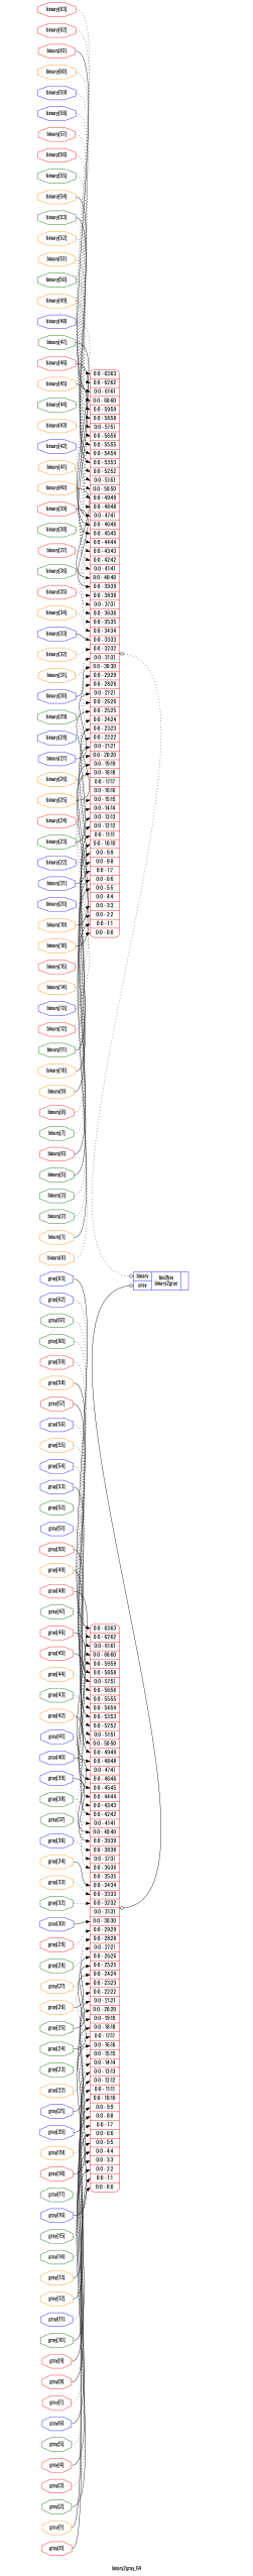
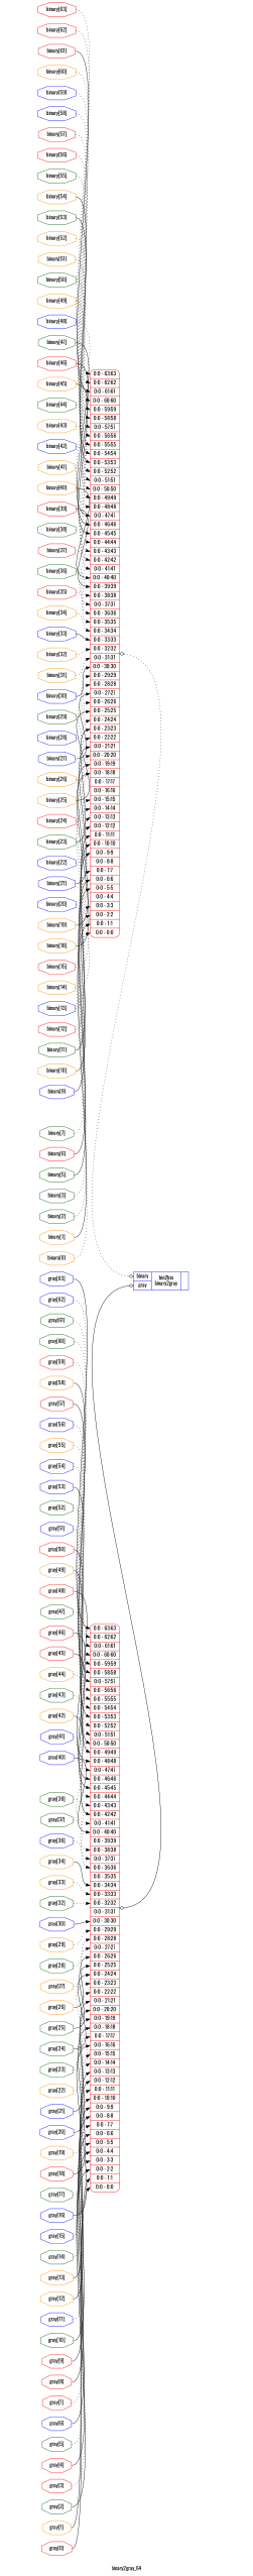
  digraph {
    fontname=Oswald
    label=binary2gray_64
    rankdir=LR
    remincross=true
    node [color=darkorange fontcolor=black fontname=Oswald shape=octagon]
    edge [color=black fontname=Oswald headport="s0:w" style=dotted tailport=e]
    n1 [label="binary[0]"]
    n2 [color=red label="<s63> 0:0 - 63:63 |<s62> 0:0 - 62:62 |<s61> 0:0 - 61:61 |<s60> 0:0 - 60:60 |<s59> 0:0 - 59:59 |<s58> 0:0 - 58:58 |<s57> 0:0 - 57:57 |<s56> 0:0 - 56:56 |<s55> 0:0 - 55:55 |<s54> 0:0 - 54:54 |<s53> 0:0 - 53:53 |<s52> 0:0 - 52:52 |<s51> 0:0 - 51:51 |<s50> 0:0 - 50:50 |<s49> 0:0 - 49:49 |<s48> 0:0 - 48:48 |<s47> 0:0 - 47:47 |<s46> 0:0 - 46:46 |<s45> 0:0 - 45:45 |<s44> 0:0 - 44:44 |<s43> 0:0 - 43:43 |<s42> 0:0 - 42:42 |<s41> 0:0 - 41:41 |<s40> 0:0 - 40:40 |<s39> 0:0 - 39:39 |<s38> 0:0 - 38:38 |<s37> 0:0 - 37:37 |<s36> 0:0 - 36:36 |<s35> 0:0 - 35:35 |<s34> 0:0 - 34:34 |<s33> 0:0 - 33:33 |<s32> 0:0 - 32:32 |<s31> 0:0 - 31:31 |<s30> 0:0 - 30:30 |<s29> 0:0 - 29:29 |<s28> 0:0 - 28:28 |<s27> 0:0 - 27:27 |<s26> 0:0 - 26:26 |<s25> 0:0 - 25:25 |<s24> 0:0 - 24:24 |<s23> 0:0 - 23:23 |<s22> 0:0 - 22:22 |<s21> 0:0 - 21:21 |<s20> 0:0 - 20:20 |<s19> 0:0 - 19:19 |<s18> 0:0 - 18:18 |<s17> 0:0 - 17:17 |<s16> 0:0 - 16:16 |<s15> 0:0 - 15:15 |<s14> 0:0 - 14:14 |<s13> 0:0 - 13:13 |<s12> 0:0 - 12:12 |<s11> 0:0 - 11:11 |<s10> 0:0 - 10:10 |<s9> 0:0 - 9:9 |<s8> 0:0 - 8:8 |<s7> 0:0 - 7:7 |<s6> 0:0 - 6:6 |<s5> 0:0 - 5:5 |<s4> 0:0 - 4:4 |<s3> 0:0 - 3:3 |<s2> 0:0 - 2:2 |<s1> 0:0 - 1:1 |<s0> 0:0 - 0:0 " shape=record style=rounded fontcolor=""]
    n3 [color=blue label="{{<p129> binary|<p130> gray}|bin2bin\nbinary2gray|{}}" shape=record fontcolor=""]
    n4 [label="binary[10]"]
    n5 [color=darkgreen label="binary[11]"]
    n6 [color=red label="binary[12]"]
    n7 [color=blue label="binary[13]"]
    n8 [label="binary[14]"]
    n9 [color=red label="binary[15]"]
    n10 [label="binary[18]"]
    n11 [label="binary[19]"]
    n12 [label="binary[1]"]
    n13 [color=blue label="binary[20]"]
    n14 [color=blue label="binary[21]"]
    n15 [color=blue label="binary[22]"]
    n16 [color=darkgreen label="binary[23]"]
    n17 [color=red label="binary[24]"]
    n18 [label="binary[25]"]
    n19 [label="binary[26]"]
    n20 [color=blue label="binary[27]"]
    n21 [color=blue label="binary[28]"]
    n22 [color=darkgreen label="binary[29]"]
    n23 [color=darkgreen label="binary[2]"]
    n24 [color=blue label="binary[30]"]
    n25 [label="binary[31]"]
    n26 [label="binary[32]"]
    n27 [color=blue label="binary[33]"]
    n28 [label="binary[34]"]
    n29 [color=red label="binary[35]"]
    n30 [color=darkgreen label="binary[36]"]
    n31 [color=red label="binary[37]"]
    n32 [color=darkgreen label="binary[38]"]
    n33 [color=red label="binary[39]"]
    n34 [color=darkgreen label="binary[3]"]
    n35 [label="binary[40]"]
    n36 [label="binary[41]"]
    n37 [color=blue label="binary[42]"]
    n38 [label="binary[43]"]
    n39 [color=darkgreen label="binary[44]"]
    n40 [label="binary[45]"]
    n41 [color=red label="binary[46]"]
    n42 [color=darkgreen label="binary[47]"]
    n43 [color=blue label="binary[48]"]
    n44 [label="binary[49]"]
    n45 [color=darkgreen label="binary[50]"]
    n46 [label="binary[51]"]
    n47 [label="binary[52]"]
    n48 [color=darkgreen label="binary[53]"]
    n49 [label="binary[54]"]
    n50 [color=darkgreen label="binary[55]"]
    n51 [color=red label="binary[56]"]
    n52 [color=red label="binary[57]"]
    n53 [color=blue label="binary[58]"]
    n54 [color=blue label="binary[59]"]
    n55 [color=darkgreen label="binary[5]"]
    n56 [label="binary[60]"]
    n57 [color=red label="binary[61]"]
    n58 [color=red label="binary[62]"]
    n59 [color=red label="binary[63]"]
    n60 [color=red label="binary[6]"]
    n61 [color=darkgreen label="binary[7]"]
-   n62 [color=red label="binary[8]"]
-   n63 [label="binary[9]"]
+   n63 [color=blue label="binary[9]"]
    n64 [color=red label="gray[0]"]
    n65 [color=red label="<s63> 0:0 - 63:63 |<s62> 0:0 - 62:62 |<s61> 0:0 - 61:61 |<s60> 0:0 - 60:60 |<s59> 0:0 - 59:59 |<s58> 0:0 - 58:58 |<s57> 0:0 - 57:57 |<s56> 0:0 - 56:56 |<s55> 0:0 - 55:55 |<s54> 0:0 - 54:54 |<s53> 0:0 - 53:53 |<s52> 0:0 - 52:52 |<s51> 0:0 - 51:51 |<s50> 0:0 - 50:50 |<s49> 0:0 - 49:49 |<s48> 0:0 - 48:48 |<s47> 0:0 - 47:47 |<s46> 0:0 - 46:46 |<s45> 0:0 - 45:45 |<s44> 0:0 - 44:44 |<s43> 0:0 - 43:43 |<s42> 0:0 - 42:42 |<s41> 0:0 - 41:41 |<s40> 0:0 - 40:40 |<s39> 0:0 - 39:39 |<s38> 0:0 - 38:38 |<s37> 0:0 - 37:37 |<s36> 0:0 - 36:36 |<s35> 0:0 - 35:35 |<s34> 0:0 - 34:34 |<s33> 0:0 - 33:33 |<s32> 0:0 - 32:32 |<s31> 0:0 - 31:31 |<s30> 0:0 - 30:30 |<s29> 0:0 - 29:29 |<s28> 0:0 - 28:28 |<s27> 0:0 - 27:27 |<s26> 0:0 - 26:26 |<s25> 0:0 - 25:25 |<s24> 0:0 - 24:24 |<s23> 0:0 - 23:23 |<s22> 0:0 - 22:22 |<s21> 0:0 - 21:21 |<s20> 0:0 - 20:20 |<s19> 0:0 - 19:19 |<s18> 0:0 - 18:18 |<s17> 0:0 - 17:17 |<s16> 0:0 - 16:16 |<s15> 0:0 - 15:15 |<s14> 0:0 - 14:14 |<s13> 0:0 - 13:13 |<s12> 0:0 - 12:12 |<s11> 0:0 - 11:11 |<s10> 0:0 - 10:10 |<s9> 0:0 - 9:9 |<s8> 0:0 - 8:8 |<s7> 0:0 - 7:7 |<s6> 0:0 - 6:6 |<s5> 0:0 - 5:5 |<s4> 0:0 - 4:4 |<s3> 0:0 - 3:3 |<s2> 0:0 - 2:2 |<s1> 0:0 - 1:1 |<s0> 0:0 - 0:0 " shape=record style=rounded fontcolor=""]
    n66 [color=darkgreen label="gray[10]"]
    n67 [color=blue label="gray[11]"]
    n68 [label="gray[12]"]
    n69 [label="gray[13]"]
    n70 [color=darkgreen label="gray[14]"]
-   n71 [color=darkgreen label="gray[15]"]
+   n71 [color=blue label="gray[15]"]
    n72 [color=blue label="gray[16]"]
    n73 [color=darkgreen label="gray[17]"]
    n74 [color=red label="gray[18]"]
    n75 [label="gray[19]"]
    n76 [label="gray[1]"]
    n77 [color=blue label="gray[20]"]
    n78 [color=blue label="gray[21]"]
    n79 [label="gray[22]"]
    n80 [color=darkgreen label="gray[23]"]
    n81 [color=darkgreen label="gray[24]"]
    n82 [color=darkgreen label="gray[25]"]
    n83 [label="gray[26]"]
    n84 [label="gray[27]"]
    n85 [color=darkgreen label="gray[28]"]
-   n86 [color=red label="gray[29]"]
+   n86 [label="gray[29]"]
    n87 [color=darkgreen label="gray[2]"]
    n88 [color=blue label="gray[30]"]
    n89 [color=darkgreen label="gray[32]"]
    n90 [label="gray[33]"]
    n91 [label="gray[34]"]
    n92 [color=blue label="gray[36]"]
    n93 [color=darkgreen label="gray[37]"]
    n94 [color=darkgreen label="gray[38]"]
-   n95 [color=blue label="gray[39]"]
    n96 [color=red label="gray[3]"]
    n97 [color=blue label="gray[40]"]
    n98 [color=blue label="gray[41]"]
    n99 [label="gray[42]"]
    n100 [color=darkgreen label="gray[43]"]
    n101 [label="gray[44]"]
    n102 [color=red label="gray[45]"]
    n103 [color=red label="gray[46]"]
    n104 [color=darkgreen label="gray[47]"]
    n105 [color=red label="gray[48]"]
    n106 [label="gray[49]"]
    n107 [color=red label="gray[4]"]
    n108 [color=red label="gray[50]"]
    n109 [color=blue label="gray[51]"]
    n110 [color=darkgreen label="gray[52]"]
    n111 [color=blue label="gray[53]"]
    n112 [color=blue label="gray[54]"]
    n113 [label="gray[55]"]
    n114 [color=blue label="gray[56]"]
    n115 [color=red label="gray[57]"]
    n116 [label="gray[58]"]
    n117 [color=red label="gray[59]"]
    n118 [color=darkgreen label="gray[5]"]
    n119 [color=darkgreen label="gray[60]"]
    n120 [color=darkgreen label="gray[61]"]
    n121 [color=blue label="gray[62]"]
    n122 [color=blue label="gray[63]"]
    n123 [color=blue label="gray[6]"]
    n124 [color=red label="gray[7]"]
    n125 [color=red label="gray[8]"]
    n126 [color=red label="gray[9]"]
    n1 -> n2
    n2 -> n3 [arrowhead=odiamond arrowtail=odiamond dir=both headport="p129:w"]
    n4 -> n2 [headport="s10:w" style=solid]
    n5 -> n2 [headport="s11:w" style=solid]
    n6 -> n2 [headport="s12:w"]
    n7 -> n2 [headport="s13:w"]
    n8 -> n2 [headport="s14:w"]
    n9 -> n2 [headport="s15:w"]
    n10 -> n2 [headport="s18:w" style=solid]
    n11 -> n2 [headport="s19:w" style=solid]
    n12 -> n2 [headport="s1:w" style=solid]
    n13 -> n2 [headport="s20:w"]
    n14 -> n2 [headport="s21:w" style=solid]
    n15 -> n2 [headport="s22:w"]
    n16 -> n2 [headport="s23:w" style=solid]
    n17 -> n2 [headport="s24:w"]
    n18 -> n2 [headport="s25:w" style=solid]
    n19 -> n2 [headport="s26:w"]
    n20 -> n2 [headport="s27:w" style=solid]
    n21 -> n2 [headport="s28:w"]
    n22 -> n2 [headport="s29:w"]
    n23 -> n2 [headport="s2:w"]
    n24 -> n2 [headport="s30:w" style=solid]
    n25 -> n2 [headport="s31:w"]
    n26 -> n2 [headport="s32:w"]
    n27 -> n2 [headport="s33:w" style=solid]
    n28 -> n2 [headport="s34:w"]
    n29 -> n2 [headport="s35:w"]
    n30 -> n2 [headport="s36:w"]
    n31 -> n2 [headport="s37:w"]
    n32 -> n2 [headport="s38:w"]
    n33 -> n2 [headport="s39:w" style=solid]
    n34 -> n2 [headport="s3:w"]
    n35 -> n2 [headport="s40:w" style=solid]
    n36 -> n2 [headport="s41:w"]
    n37 -> n2 [headport="s42:w"]
    n38 -> n2 [headport="s43:w"]
    n39 -> n2 [headport="s44:w"]
    n40 -> n2 [headport="s45:w" style=solid]
    n41 -> n2 [headport="s46:w" style=solid]
    n42 -> n2 [headport="s47:w" style=solid]
    n43 -> n2 [headport="s48:w"]
    n44 -> n2 [headport="s49:w"]
    n45 -> n2 [headport="s50:w"]
    n46 -> n2 [headport="s51:w"]
    n47 -> n2 [headport="s52:w"]
    n48 -> n2 [headport="s53:w" style=solid]
    n49 -> n2 [headport="s54:w" style=solid]
    n50 -> n2 [headport="s55:w"]
    n51 -> n2 [headport="s56:w"]
    n52 -> n2 [headport="s57:w"]
    n53 -> n2 [headport="s58:w"]
    n54 -> n2 [headport="s59:w"]
    n55 -> n2 [headport="s5:w" style=solid]
    n56 -> n2 [headport="s60:w"]
    n57 -> n2 [headport="s61:w" style=solid]
    n58 -> n2 [headport="s62:w"]
    n59 -> n2 [headport="s63:w"]
    n60 -> n2 [headport="s6:w" style=solid]
    n61 -> n2 [headport="s7:w"]
-   n62 -> n2 [headport="s8:w"]
    n63 -> n2 [headport="s9:w" style=solid]
    n64 -> n65 [style=solid]
    n65 -> n3 [arrowhead=odiamond arrowtail=odiamond dir=both headport="p130:w" style=solid]
    n66 -> n65 [headport="s10:w" style=solid]
    n67 -> n65 [headport="s11:w"]
    n68 -> n65 [headport="s12:w" style=solid]
    n69 -> n65 [headport="s13:w" style=solid]
    n70 -> n65 [headport="s14:w"]
    n71 -> n65 [headport="s15:w"]
    n72 -> n65 [headport="s16:w" style=solid]
    n73 -> n65 [headport="s17:w"]
    n74 -> n65 [headport="s18:w" style=solid]
    n75 -> n65 [headport="s19:w"]
    n76 -> n65 [headport="s1:w" style=solid]
    n77 -> n65 [headport="s20:w" style=solid]
    n78 -> n65 [headport="s21:w" style=solid]
    n79 -> n65 [headport="s22:w"]
    n80 -> n65 [headport="s23:w"]
    n81 -> n65 [headport="s24:w" style=solid]
    n82 -> n65 [headport="s25:w" style=solid]
    n83 -> n65 [headport="s26:w" style=solid]
    n84 -> n65 [headport="s27:w"]
    n85 -> n65 [headport="s28:w"]
    n86 -> n65 [headport="s29:w"]
    n87 -> n65 [headport="s2:w" style=solid]
    n88 -> n65 [headport="s30:w" style=solid]
    n89 -> n65 [headport="s32:w"]
    n90 -> n65 [headport="s33:w"]
    n91 -> n65 [headport="s34:w" style=solid]
    n92 -> n65 [headport="s36:w"]
    n93 -> n65 [headport="s37:w"]
    n94 -> n65 [headport="s38:w"]
-   n95 -> n65 [headport="s39:w" style=solid]
    n96 -> n65 [headport="s3:w"]
    n97 -> n65 [headport="s40:w" style=solid]
    n98 -> n65 [headport="s41:w"]
    n99 -> n65 [headport="s42:w" style=solid]
    n100 -> n65 [headport="s43:w"]
    n101 -> n65 [headport="s44:w"]
    n102 -> n65 [headport="s45:w" style=solid]
    n103 -> n65 [headport="s46:w" style=solid]
    n104 -> n65 [headport="s47:w"]
    n105 -> n65 [headport="s48:w" style=solid]
    n106 -> n65 [headport="s49:w" style=solid]
    n107 -> n65 [headport="s4:w" style=solid]
    n108 -> n65 [headport="s50:w" style=solid]
    n109 -> n65 [headport="s51:w"]
    n110 -> n65 [headport="s52:w"]
    n111 -> n65 [headport="s53:w" style=solid]
    n112 -> n65 [headport="s54:w"]
    n113 -> n65 [headport="s55:w"]
    n114 -> n65 [headport="s56:w"]
    n115 -> n65 [headport="s57:w" style=solid]
    n116 -> n65 [headport="s58:w" style=solid]
    n117 -> n65 [headport="s59:w"]
    n118 -> n65 [headport="s5:w"]
    n119 -> n65 [headport="s60:w"]
    n120 -> n65 [headport="s61:w"]
    n121 -> n65 [headport="s62:w"]
    n122 -> n65 [headport="s63:w" style=solid]
    n123 -> n65 [headport="s6:w" style=solid]
    n124 -> n65 [headport="s7:w"]
    n125 -> n65 [headport="s8:w" style=solid]
    n126 -> n65 [headport="s9:w" style=solid]
  }
